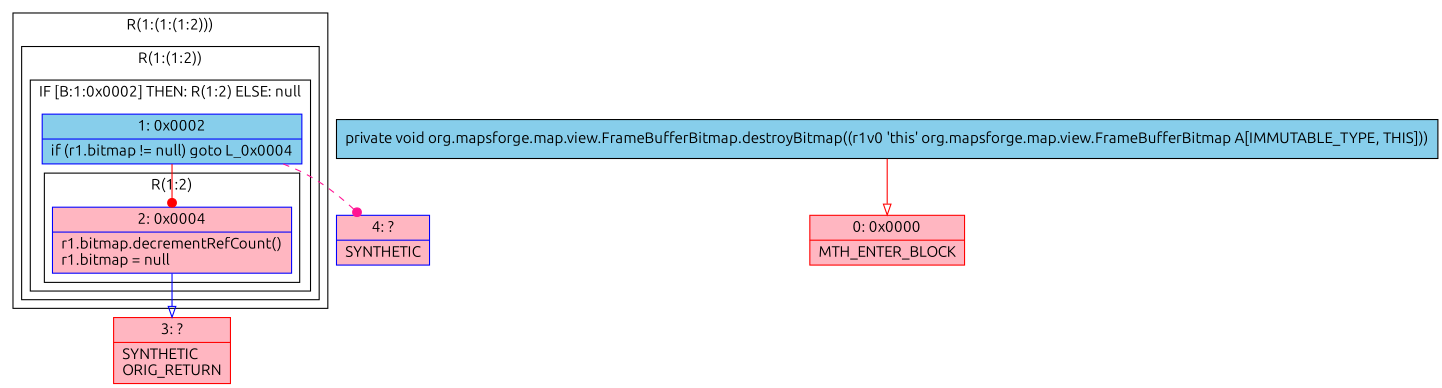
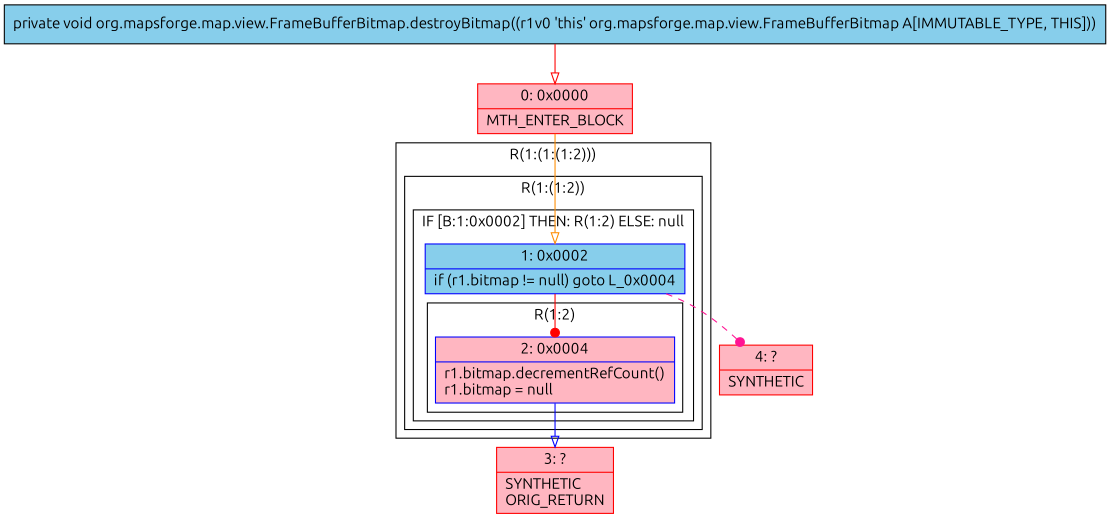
  digraph {
    fontname=Ubuntu
    node [color=red fillcolor=lightpink fontname=Ubuntu shape=record style=filled]
    edge [arrowhead=onormal color=red fontname=Ubuntu]
    n1 [color=blue label="{2\:\ 0x0004|r1.bitmap.decrementRefCount()\lr1.bitmap = null\l}"]
    n2 [color=blue fillcolor=skyblue label="{1\:\ 0x0002|if (r1.bitmap != null) goto L_0x0004\l}"]
    n3 [label="{3\:\ ?|SYNTHETIC\lORIG_RETURN\l}"]
-   n4 [color=blue label="{4\:\ ?|SYNTHETIC\l}"]
+   n4 [label="{4\:\ ?|SYNTHETIC\l}"]
    n5 [label="{0\:\ 0x0000|MTH_ENTER_BLOCK\l}"]
    n6 [fillcolor=skyblue label="{private void org.mapsforge.map.view.FrameBufferBitmap.destroyBitmap((r1v0 'this' org.mapsforge.map.view.FrameBufferBitmap A[IMMUTABLE_TYPE, THIS])) }" color=""]
    subgraph cluster_1 {
      label="R(1:(1:(1:2)))"
      subgraph cluster_2 {
        label="R(1:(1:2))"
        subgraph cluster_3 {
          label="IF [B:1:0x0002] THEN: R(1:2) ELSE: null"
          n2
          subgraph cluster_4 {
            label="R(1:2)"
            n1
          }
        }
      }
    }
    n1 -> n3 [color=blue]
    n2 -> n1 [arrowhead=dot]
    n2 -> n4 [arrowhead=dot color=deeppink style=dashed]
+   n5 -> n2 [color=darkorange]
    n6 -> n5
  }
